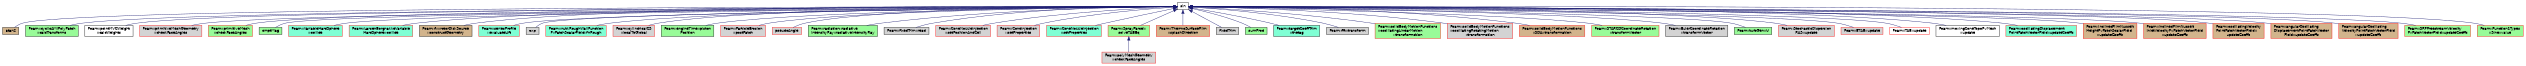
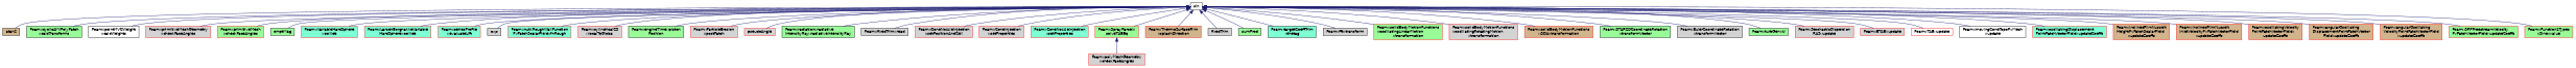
  digraph {
    rankdir=TB
    node [color=red fillcolor=lightgrey fontname=Helvetica fontsize=10 shape=record style=filled]
    edge [color=midnightblue dir=back fontname=Helvetica fontsize=10 labelfontname=Helvetica labelfontsize=10 style=solid]
    n1 [color=black fillcolor=white fontcolor=black height=0.2 label=sin width=0.4]
    n2 [color=black fillcolor=tan height=0.2 label=atan2 width=0.4]
    n3 [color=black fillcolor=palegreen height=0.2 label="Foam::cyclicAMIPolyPatch\l::calcTransforms" width=0.4]
    n4 [color=black fillcolor=white height=0.2 label="Foam::pointMVCWeight\l::calcWeights" width=0.4]
    n5 [height=0.2 label="Foam::primitiveMeshGeometry\l::checkFaceAngles" width=0.4]
    n6 [fillcolor=palegreen height=0.2 label="Foam::primitiveMesh\l::checkFaceAngles" width=0.4]
    n7 [color=black fillcolor=palegreen height=0.2 label=cmptMag width=0.4]
    n8 [fillcolor=aquamarine height=0.2 label="Foam::VariableHardSphere\l::collide" width=0.4]
    n9 [fillcolor=aquamarine height=0.2 label="Foam::LarsenBorgnakkeVariable\lHardSphere::collide" width=0.4]
-   n10 [color=black fillcolor=tan height=0.2 label="Foam::fv::rotorDiskSource\l::constructGeometry" width=0.4]
    n11 [fillcolor=aquamarine height=0.2 label="Foam::seriesProfile\l::evaluateLift" width=0.4]
    n12 [color=black height=0.2 label=exp width=0.4]
    n13 [fillcolor=aquamarine height=0.2 label="Foam::nutkRoughWallFunction\lFvPatchScalarField::fnRough" width=0.4]
    n14 [height=0.2 label="Foam::cylindricalCS\l::localToGlobal" width=0.4]
    n15 [color=black fillcolor=palegreen height=0.2 label="Foam::engineTime::piston\lPosition" width=0.4]
    n16 [height=0.2 label="Foam::ParticleErosion\l::postPatch" width=0.4]
    n17 [height=0.2 label=pseudoAngle width=0.4]
    n18 [color=black fillcolor=palegreen height=0.2 label="Foam::radiation::radiative\lIntensityRay::radiativeIntensityRay" width=0.4]
    n19 [color=black height=0.2 label="Foam::fixedTrim::read" width=0.4]
    n20 [height=0.2 label="Foam::ConeNozzleInjection\l::setPositionAndCell" width=0.4]
    n21 [height=0.2 label="Foam::ConeInjection\l::setProperties" width=0.4]
    n22 [fillcolor=aquamarine height=0.2 label="Foam::ConeNozzleInjection\l::setProperties" width=0.4]
    n23 [fillcolor=palegreen height=0.2 label="Foam::SprayParcel::\lsolveTABEq" width=0.4]
    n24 [fillcolor=tan height=0.2 label="Foam::ThermoSurfaceFilm\l::splashDirection" width=0.4]
    n25 [color=black height=0.2 label=fixedTrim width=0.4]
    n26 [color=black fillcolor=palegreen height=0.2 label=sumProd width=0.4]
    n27 [color=black fillcolor=aquamarine height=0.2 label="Foam::targetCoeffTrim\l::thetag" width=0.4]
    n28 [color=black height=0.2 label="Foam::fft::transform" width=0.4]
    n29 [fillcolor=palegreen height=0.2 label="Foam::solidBodyMotionFunctions\l::oscillatingLinearMotion\l::transformation" width=0.4]
    n30 [height=0.2 label="Foam::solidBodyMotionFunctions\l::oscillatingRotatingMotion\l::transformation" width=0.4]
    n31 [fillcolor=tan height=0.2 label="Foam::solidBodyMotionFunctions\l::SDA::transformation" width=0.4]
-   n32 [fillcolor=palegreen height=0.2 label="Foam::STARCDCoordinateRotation\l::transformVector" width=0.4]
+   n32 [color=black fillcolor=palegreen height=0.2 label="Foam::STARCDCoordinateRotation\l::transformVector" width=0.4]
    n33 [color=black height=0.2 label="Foam::EulerCoordinateRotation\l::transformVector" width=0.4]
    n34 [color=black fillcolor=palegreen height=0.2 label="Foam::turbGen::U" width=0.4]
    n35 [height=0.2 label="Foam::StochasticDispersion\lRAS::update" width=0.4]
    n36 [height=0.2 label="Foam::ETAB::update" width=0.4]
    n37 [fillcolor=white height=0.2 label="Foam::TAB::update" width=0.4]
    n38 [color=black fillcolor=white height=0.2 label="Foam::movingConeTopoFvMesh\l::update" width=0.4]
    n39 [fillcolor=aquamarine height=0.2 label="Foam::oscillatingDisplacement\lPointPatchVectorField::updateCoeffs" width=0.4]
    n40 [fillcolor=tan height=0.2 label="Foam::inclinedFilmNusselt\lHeightFvPatchScalarField\l::updateCoeffs" width=0.4]
    n41 [fillcolor=tan height=0.2 label="Foam::inclinedFilmNusselt\lInletVelocityFvPatchVectorField\l::updateCoeffs" width=0.4]
    n42 [fillcolor=tan height=0.2 label="Foam::oscillatingVelocity\lPointPatchVectorField::\lupdateCoeffs" width=0.4]
    n43 [fillcolor=tan height=0.2 label="Foam::angularOscillating\lDisplacementPointPatchVector\lField::updateCoeffs" width=0.4]
    n44 [fillcolor=tan height=0.2 label="Foam::angularOscillating\lVelocityPointPatchVectorField\l::updateCoeffs" width=0.4]
    n45 [fillcolor=palegreen height=0.2 label="Foam::SRFFreestreamVelocity\lFvPatchVectorField::updateCoeffs" width=0.4]
    n46 [fillcolor=palegreen height=0.2 label="Foam::Function1Types\l::Sine::value" width=0.4]
    n47 [height=0.2 label="Foam::polyMeshGeometry\l::checkFaceAngles" width=0.4]
    n1 -> n2
    n1 -> n3
    n1 -> n4
    n1 -> n5
    n1 -> n6
    n1 -> n7
    n1 -> n8
    n1 -> n9
-   n1 -> n10
    n1 -> n11
    n1 -> n12
    n1 -> n13
    n1 -> n14
    n1 -> n15
    n1 -> n16
    n1 -> n17
    n1 -> n18
    n1 -> n19
    n1 -> n20
    n1 -> n21
    n1 -> n22
    n1 -> n23
    n1 -> n24
    n1 -> n25
    n1 -> n26
    n1 -> n27
    n1 -> n28
    n1 -> n29
    n1 -> n30
    n1 -> n31
    n1 -> n32
    n1 -> n33
    n1 -> n34
    n1 -> n35
    n1 -> n36
    n1 -> n37
    n1 -> n38
    n1 -> n39
    n1 -> n40
    n1 -> n41
    n1 -> n42
    n1 -> n43
    n1 -> n44
    n1 -> n45
    n1 -> n46
    n23 -> n47
  }
